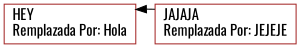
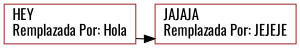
  digraph {
    fontname=Oswald
    node [color=brown fontname=Oswald shape=box]
    n1 [label="HEY\lRemplazada Por: Hola\l"]
    n2 [label="JAJAJA\lRemplazada Por: JEJEJE\l"]
    subgraph sub_1 {
      rank=same
      n1
      n2
    }
-   n2 -> n1 [fontname=Oswald]
+   n1 -> n2 [fontname=Oswald]
  }
